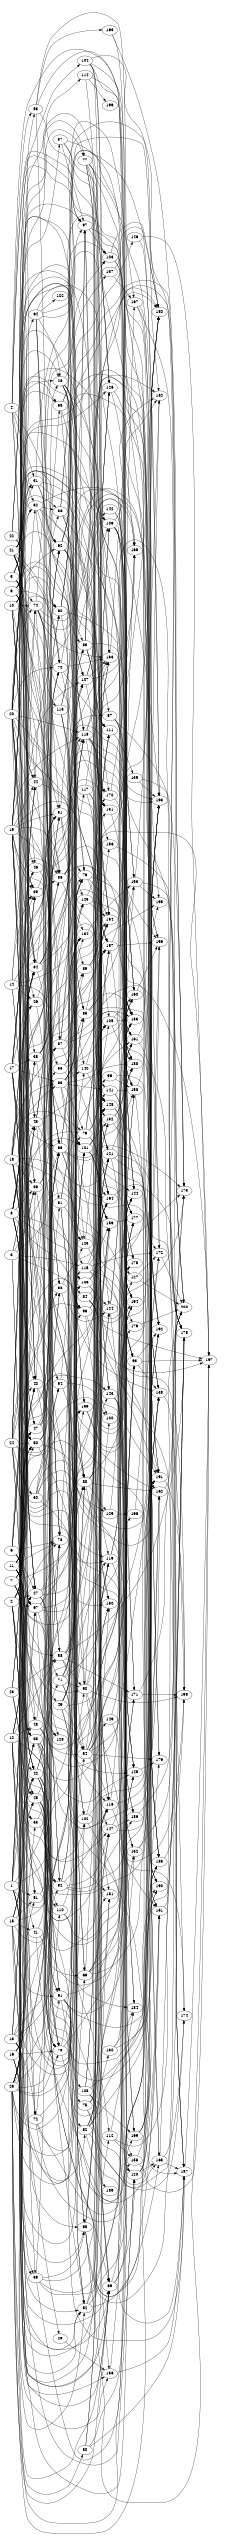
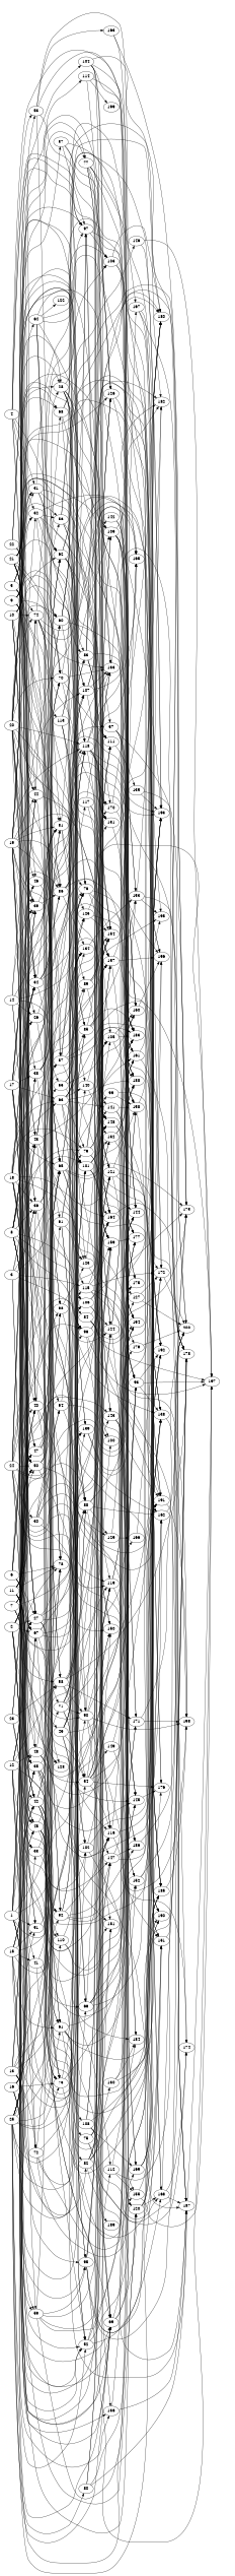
  digraph {
    rankdir=LR
    node [alpha=0.11]
    1 [alpha=0.13]
    27 [alpha=0.04]
    34 [alpha=0.17]
    40 [alpha=0.13]
    42 [alpha=0.03]
    50 [alpha=0.10]
    51 [alpha=0.06]
    52 [alpha=0.17]
    67 [alpha=0.00]
    69 [alpha=0.13]
    71 [alpha=0.08]
    79 [alpha=0.16]
    82 [alpha=0.03]
    100 [alpha=0.02]
    118 [alpha=0.18]
    120 [alpha=0.14]
    54
    73 [alpha=0.06]
    89 [alpha=0.17]
    132 [alpha=0.08]
    145 [alpha=0.02]
    148 [alpha=0.08]
    97 [alpha=0.13]
    76 [alpha=0.06]
    107
    61 [alpha=0.03]
    154 [alpha=0.13]
    60
    169 [alpha=0.18]
    164 [alpha=0.14]
    108 [alpha=0.16]
    140 [alpha=0.01]
    165 [alpha=0.15]
    95 [alpha=0.20]
    83 [alpha=0.19]
    143 [alpha=0.08]
    129 [alpha=0.02]
    159 [alpha=0.05]
    167
    190
    193 [alpha=0.16]
    128 [alpha=0.08]
    98 [alpha=0.00]
    139 [alpha=0.13]
    85 [alpha=0.16]
    151 [alpha=0.06]
    93 [alpha=0.05]
    90 [alpha=0.14]
    121
    119 [alpha=0.03]
    187
    166 [alpha=0.07]
    181 [alpha=0.12]
    144 [alpha=0.10]
    170 [alpha=0.05]
    157 [alpha=0.07]
    194 [alpha=0.14]
    99 [alpha=0.06]
    161
    182 [alpha=0.10]
    130 [alpha=0.12]
    189 [alpha=0.20]
    133 [alpha=0.01]
    183 [alpha=0.17]
    178 [alpha=0.04]
    185 [alpha=0.18]
    168
    162 [alpha=0.16]
    150 [alpha=0.00]
    116 [alpha=0.03]
    191 [alpha=0.06]
    149 [alpha=0.14]
    176 [alpha=0.19]
    177 [alpha=0.03]
    101 [alpha=0.02]
    127 [alpha=0.03]
    131
    124 [alpha=0.19]
    195 [alpha=0.04]
    160 [alpha=0.01]
    103 [alpha=0.04]
    192 [alpha=0.15]
    188 [alpha=0.01]
    158 [alpha=0.16]
    180
    152 [alpha=0.15]
    138 [alpha=0.12]
    96 [alpha=0.17]
    173 [alpha=0.17]
    174 [alpha=0.12]
    126 [alpha=0.16]
    197 [alpha=0.01]
    155 [alpha=0.19]
    184 [alpha=0.09]
    153 [alpha=0.19]
    172 [alpha=0.05]
    111 [alpha=0.06]
    198 [alpha=0.20]
    179 [alpha=0.08]
    196 [alpha=0.19]
    186 [alpha=0.20]
    175 [alpha=0.17]
    171 [alpha=0.04]
    2 [alpha=0.15]
    39 [alpha=0.07]
    43 [alpha=0.06]
    46 [alpha=0.12]
    47 [alpha=0.20]
    59 [alpha=0.01]
    68 [alpha=0.03]
    74
    86 [alpha=0.18]
    81 [alpha=0.15]
    123
    62 [alpha=0.07]
    105 [alpha=0.01]
    66 [alpha=0.07]
    65 [alpha=0.10]
    106 [alpha=0.15]
    110 [alpha=0.13]
    113 [alpha=0.05]
    134 [alpha=0.03]
    141 [alpha=0.18]
    117 [alpha=0.14]
    109 [alpha=0.19]
    125 [alpha=0.07]
-   137 [alpha=0.14]
    146 [alpha=0.06]
    200 [alpha=0.17]
    135 [alpha=0.16]
    3 [alpha=0.14]
    115 [alpha=0.07]
    4 [alpha=0.12]
    31 [alpha=0.17]
    32 [alpha=0.19]
    53 [alpha=0.14]
    55 [alpha=0.10]
    56 [alpha=0.15]
    87 [alpha=0.01]
    163 [alpha=0.14]
    5 [alpha=0.12]
    36 [alpha=0.19]
    37 [alpha=0.15]
    58
    77 [alpha=0.01]
    78 [alpha=0.12]
    88 [alpha=0.07]
    102 [alpha=0.10]
-   156 [alpha=0.02]
    6
    44 [alpha=0.00]
    142 [alpha=0.06]
    7 [alpha=0.07]
-   29 [alpha=0.07]
    35 [alpha=0.19]
    49 [alpha=0.15]
    136 [alpha=0.16]
    92 [alpha=0.08]
    147 [alpha=0.08]
    8 [alpha=0.16]
    45 [alpha=0.18]
    48 [alpha=0.16]
    63 [alpha=0.04]
    70 [alpha=0.19]
    84 [alpha=0.15]
    75 [alpha=0.04]
    9 [alpha=0.10]
    28 [alpha=0.08]
    57 [alpha=0.09]
    64 [alpha=0.00]
    91 [alpha=0.02]
    122 [alpha=0.04]
    10 [alpha=0.04]
    38 [alpha=0.09]
    11 [alpha=0.04]
    26 [alpha=0.01]
    33 [alpha=0.05]
    12 [alpha=0.15]
    72 [alpha=0.14]
    13 [alpha=0.17]
    14 [alpha=0.07]
    15
    41 [alpha=0.07]
    112 [alpha=0.19]
    16 [alpha=0.01]
    17 [alpha=0.14]
    18 [alpha=0.03]
    94 [alpha=0.07]
    19 [alpha=0.03]
    20 [alpha=0.00]
    21 [alpha=0.00]
    114 [alpha=0.03]
    199 [alpha=0.18]
    22 [alpha=0.13]
    104 [alpha=0.10]
    23 [alpha=0.14]
    24 [alpha=0.02]
    30
    25 [alpha=0.14]
    80 [alpha=0.12]
    1 -> 27
    1 -> 34
    1 -> 40
    1 -> 42
    1 -> 50
    1 -> 51
    1 -> 52
    1 -> 67
    1 -> 69
    1 -> 71
    1 -> 79
    1 -> 82
    1 -> 100
    1 -> 118
    1 -> 120
    27 -> 54
    27 -> 73
    27 -> 89
    27 -> 132
    27 -> 145
    27 -> 148
    34 -> 118
    34 -> 97
    34 -> 76
    34 -> 107
    34 -> 61
    34 -> 154
    40 -> 73
    40 -> 60
    40 -> 169
    42 -> 52
    42 -> 73
    42 -> 145
    42 -> 61
    42 -> 164
    42 -> 108
    42 -> 140
    42 -> 165
    50 -> 95
    50 -> 83
    50 -> 143
    50 -> 129
    50 -> 159
    51 -> 76
    52 -> 164
    52 -> 167
    52 -> 190
    52 -> 193
    67 -> 159
    67 -> 128
    67 -> 98
    67 -> 139
    67 -> 85
    67 -> 151
    69 -> 120
    69 -> 169
    69 -> 93
    71 -> 154
    71 -> 85
    71 -> 90
    71 -> 121
    71 -> 119
    71 -> 187
    71 -> 166
    71 -> 181
    79 -> 144
    79 -> 170
    79 -> 157
    79 -> 194
    79 -> 99
    79 -> 161
    82 -> 132
    82 -> 159
    82 -> 193
    82 -> 187
    82 -> 194
    82 -> 182
    82 -> 130
    82 -> 189
    118 -> 148
    118 -> 165
    118 -> 170
    118 -> 161
    118 -> 133
    118 -> 183
    118 -> 178
    118 -> 185
    120 -> 151
    120 -> 185
    120 -> 168
    120 -> 162
    54 -> 157
    54 -> 194
    54 -> 183
    54 -> 150
    54 -> 116
    54 -> 191
    54 -> 149
    54 -> 176
    54 -> 177
-   73 -> 191
+   73 -> 185
    73 -> 101
    73 -> 127
    89 -> 154
    89 -> 131
+   89 -> 124
    89 -> 195
    132 -> 183
    132 -> 162
    132 -> 160
    145 -> 176
    148 -> 194
    148 -> 185
    97 -> 157
    97 -> 116
    97 -> 103
    97 -> 192
    76 -> 132
    76 -> 188
    76 -> 158
    107 -> 143
    107 -> 182
    107 -> 133
    107 -> 178
    107 -> 180
    61 -> 193
    61 -> 187
    61 -> 176
    61 -> 188
    61 -> 152
    61 -> 138
    60 -> 145
    60 -> 185
    60 -> 180
    60 -> 96
    60 -> 173
    169 -> 190
    169 -> 178
    169 -> 185
    164 -> 178
    108 -> 154
    108 -> 169
    108 -> 121
    108 -> 168
    108 -> 192
    108 -> 174
    140 -> 148
    140 -> 183
    95 -> 151
    95 -> 181
    95 -> 178
    95 -> 116
    95 -> 126
    95 -> 197
    83 -> 165
    83 -> 159
    83 -> 181
    83 -> 116
    83 -> 192
    83 -> 173
    83 -> 155
    143 -> 145
    143 -> 191
    143 -> 184
    129 -> 166
    129 -> 153
    159 -> 177
    167 -> 178
    167 -> 195
    167 -> 172
    98 -> 148
    98 -> 162
    139 -> 193
    139 -> 194
    85 -> 157
    85 -> 183
    85 -> 153
    85 -> 111
    151 -> 178
    93 -> 192
    93 -> 138
    93 -> 197
    90 -> 69
    90 -> 151
    90 -> 119
    90 -> 133
    90 -> 192
    90 -> 198
    121 -> 192
    121 -> 158
    121 -> 152
    121 -> 172
    119 -> 179
    119 -> 196
    119 -> 186
    187 -> 197
    166 -> 172
    170 -> 177
    170 -> 180
    157 -> 180
    157 -> 196
    157 -> 175
    99 -> 191
    99 -> 158
    161 -> 180
    161 -> 174
    130 -> 185
    130 -> 184
    130 -> 171
    133 -> 182
    185 -> 198
    168 -> 187
    168 -> 173
    168 -> 174
    162 -> 173
    116 -> 144
    116 -> 191
    116 -> 174
    191 -> 198
    149 -> 198
    149 -> 175
    101 -> 132
    101 -> 164
    101 -> 159
    101 -> 119
    101 -> 180
    101 -> 141
    127 -> 172
    127 -> 200
    131 -> 196
    124 -> 161
    124 -> 183
    124 -> 171
    160 -> 196
    103 -> 190
    103 -> 180
    103 -> 196
    158 -> 190
    158 -> 180
    152 -> 191
    152 -> 200
    138 -> 198
    96 -> 100
    96 -> 164
    96 -> 197
    96 -> 105
    126 -> 165
    126 -> 191
    155 -> 190
    155 -> 197
    153 -> 182
    153 -> 195
    153 -> 200
    172 -> 200
    111 -> 135
    179 -> 200
    186 -> 200
    171 -> 198
    171 -> 200
    2 -> 27
    2 -> 42
    2 -> 52
    2 -> 67
    2 -> 69
    2 -> 95
    2 -> 128
    2 -> 39
    2 -> 43
    2 -> 46
    2 -> 47
    2 -> 59
    2 -> 68
    2 -> 74
    39 -> 86
    39 -> 81
    43 -> 131
    43 -> 152
    43 -> 81
    43 -> 123
    43 -> 62
    43 -> 105
    46 -> 66
    47 -> 107
    47 -> 138
    47 -> 96
    47 -> 65
    59 -> 148
    59 -> 95
    59 -> 144
    59 -> 150
    59 -> 171
    59 -> 81
    68 -> 182
    68 -> 101
    68 -> 138
    68 -> 111
    74 -> 154
    74 -> 165
    74 -> 151
    74 -> 133
    74 -> 103
    74 -> 106
    74 -> 110
    74 -> 113
    86 -> 148
    86 -> 193
    86 -> 134
    86 -> 141
    86 -> 117
    81 -> 159
    81 -> 109
    81 -> 125
    123 -> 160
    123 -> 171
    62 -> 154
    62 -> 164
    62 -> 83
    62 -> 85
    62 -> 103
-   62 -> 137
    62 -> 146
    105 -> 183
    105 -> 160
    105 -> 188
    66 -> 183
    66 -> 177
    66 -> 124
    66 -> 192
    66 -> 152
    66 -> 175
    65 -> 164
    65 -> 151
    65 -> 103
    65 -> 188
    65 -> 173
    65 -> 111
    65 -> 179
    106 -> 121
    106 -> 191
    106 -> 124
    106 -> 173
    110 -> 119
    110 -> 181
    110 -> 184
    113 -> 164
    113 -> 140
    113 -> 159
    113 -> 185
    113 -> 160
    134 -> 153
    141 -> 194
    141 -> 158
    141 -> 175
    117 -> 154
    117 -> 165
    117 -> 150
    117 -> 177
    109 -> 193
    109 -> 161
    109 -> 182
    109 -> 177
    109 -> 158
    109 -> 172
    125 -> 145
    125 -> 154
    125 -> 197
-   137 -> 167
-   137 -> 180
    146 -> 193
    146 -> 197
    135 -> 193
    135 -> 173
    3 -> 42
    3 -> 67
    3 -> 138
    3 -> 39
    3 -> 43
    3 -> 123
    3 -> 65
    3 -> 115
    115 -> 120
    115 -> 159
    115 -> 191
    115 -> 160
    115 -> 172
    115 -> 198
    4 -> 50
    4 -> 97
    4 -> 144
    4 -> 124
    4 -> 46
    4 -> 62
    4 -> 31
    4 -> 32
    4 -> 53
    31 -> 148
    31 -> 139
    31 -> 168
    31 -> 105
    31 -> 55
    32 -> 131
    32 -> 153
    32 -> 62
    32 -> 106
    32 -> 115
    32 -> 56
    53 -> 170
    53 -> 183
    53 -> 162
    53 -> 87
    53 -> 163
    55 -> 90
    55 -> 157
    55 -> 105
    55 -> 134
    56 -> 107
    56 -> 193
    56 -> 85
    56 -> 158
    56 -> 138
    87 -> 118
    87 -> 190
    87 -> 187
    87 -> 157
    87 -> 133
    87 -> 197
    163 -> 183
    163 -> 200
    5 -> 40
    5 -> 118
    5 -> 101
    5 -> 74
    5 -> 65
    5 -> 36
    5 -> 37
    5 -> 58
    5 -> 77
    5 -> 78
    36 -> 107
    36 -> 168
    36 -> 101
    37 -> 97
    37 -> 169
    37 -> 160
    37 -> 126
    58 -> 154
    58 -> 90
    58 -> 178
    58 -> 171
    58 -> 109
    58 -> 88
    58 -> 102
    77 -> 148
    77 -> 144
    77 -> 157
    77 -> 133
    77 -> 188
    77 -> 126
    77 -> 196
    78 -> 134
    88 -> 148
    88 -> 129
    88 -> 161
    88 -> 162
    88 -> 150
-   88 -> 156
    102 -> 120
    102 -> 177
    102 -> 172
-   156 -> 200
    6 -> 27
    6 -> 40
    6 -> 82
    6 -> 54
    6 -> 90
    6 -> 116
    6 -> 43
    6 -> 86
    6 -> 87
    6 -> 78
    6 -> 44
    44 -> 100
    44 -> 128
    44 -> 142
    142 -> 161
    142 -> 183
    7 -> 50
    7 -> 73
    7 -> 76
    7 -> 116
    7 -> 96
    7 -> 86
    7 -> 32
    7 -> 36
-   7 -> 29
    7 -> 35
    7 -> 49
-   29 -> 136
    35 -> 61
    35 -> 139
    35 -> 144
    35 -> 162
    35 -> 110
    35 -> 102
    35 -> 92
    49 -> 52
    49 -> 118
    49 -> 54
    49 -> 119
    49 -> 162
    49 -> 124
    49 -> 123
    49 -> 109
    136 -> 187
    136 -> 155
    92 -> 143
    92 -> 193
    92 -> 116
    92 -> 186
    92 -> 106
    92 -> 147
    147 -> 188
    147 -> 196
    147 -> 186
    8 -> 50
    8 -> 67
    8 -> 79
    8 -> 83
    8 -> 90
    8 -> 116
    8 -> 124
    8 -> 96
    8 -> 43
    8 -> 81
    8 -> 31
    8 -> 36
    8 -> 44
    8 -> 45
    8 -> 48
    8 -> 63
    8 -> 70
    8 -> 84
    45 -> 145
    45 -> 168
    45 -> 150
    45 -> 55
    45 -> 147
    45 -> 75
    48 -> 145
    48 -> 158
    48 -> 78
    48 -> 147
    63 -> 79
    63 -> 89
    63 -> 140
    63 -> 85
    63 -> 176
    63 -> 188
    63 -> 134
    63 -> 141
    63 -> 88
    63 -> 147
    70 -> 97
    70 -> 76
    70 -> 133
    70 -> 111
    84 -> 187
    84 -> 133
    84 -> 195
    84 -> 173
    84 -> 197
    75 -> 159
    75 -> 116
    75 -> 126
    75 -> 200
    75 -> 136
    9 -> 34
    9 -> 42
    9 -> 67
    9 -> 107
    9 -> 121
    9 -> 47
    9 -> 68
    9 -> 86
    9 -> 62
    9 -> 31
    9 -> 32
    9 -> 88
    9 -> 44
    9 -> 70
    9 -> 28
    9 -> 57
    9 -> 64
    28 -> 54
    28 -> 143
    28 -> 139
    28 -> 144
    28 -> 133
    28 -> 131
    28 -> 103
    28 -> 66
-   28 -> 156
    57 -> 193
    57 -> 187
    57 -> 192
    57 -> 188
    64 -> 167
    64 -> 178
    64 -> 184
    64 -> 153
    64 -> 81
    64 -> 123
    64 -> 91
    64 -> 122
    91 -> 154
    91 -> 119
    91 -> 186
    91 -> 123
    91 -> 105
    10 -> 40
    10 -> 89
    10 -> 60
    10 -> 83
    10 -> 127
    10 -> 68
    10 -> 74
    10 -> 65
    10 -> 36
    10 -> 44
    10 -> 28
    10 -> 38
    38 -> 118
    38 -> 164
    38 -> 131
    38 -> 134
    38 -> 58
    11 -> 50
    11 -> 69
    11 -> 73
    11 -> 97
    11 -> 61
    11 -> 93
    11 -> 39
    11 -> 47
    11 -> 62
    11 -> 65
    11 -> 36
    11 -> 58
    11 -> 78
    11 -> 88
    11 -> 44
    11 -> 35
    11 -> 45
    11 -> 48
    11 -> 26
    11 -> 33
    26 -> 170
    26 -> 96
    33 -> 60
    33 -> 66
    12 -> 34
    12 -> 69
    12 -> 73
    12 -> 47
    12 -> 106
    12 -> 58
    12 -> 78
    12 -> 92
    12 -> 48
    12 -> 28
    12 -> 33
    12 -> 72
    72 -> 164
    72 -> 98
    72 -> 93
    72 -> 138
    72 -> 111
    13 -> 69
    13 -> 76
    13 -> 95
    13 -> 62
    13 -> 66
    13 -> 78
    13 -> 102
    13 -> 136
    13 -> 92
    13 -> 45
    13 -> 38
    13 -> 72
    14 -> 93
    14 -> 101
    14 -> 39
    14 -> 86
    14 -> 125
    14 -> 102
    14 -> 92
    14 -> 26
    15 -> 40
    15 -> 42
    15 -> 51
    15 -> 61
    15 -> 125
    15 -> 88
    15 -> 35
    15 -> 136
    15 -> 45
    15 -> 70
    15 -> 41
    15 -> 112
    41 -> 101
    41 -> 158
    41 -> 70
    112 -> 178
    112 -> 155
    112 -> 184
    16 -> 27
    16 -> 34
    16 -> 52
    16 -> 69
    16 -> 73
    16 -> 126
    16 -> 59
    16 -> 65
    16 -> 35
    16 -> 91
    17 -> 34
    17 -> 42
    17 -> 71
    17 -> 107
    17 -> 39
    17 -> 46
    17 -> 59
    17 -> 74
    17 -> 81
    17 -> 65
    17 -> 35
    17 -> 92
    17 -> 63
    17 -> 38
    18 -> 27
    18 -> 34
    18 -> 40
    18 -> 79
    18 -> 76
    18 -> 93
    18 -> 121
    18 -> 39
    18 -> 47
    18 -> 134
    18 -> 36
    18 -> 88
    18 -> 63
    18 -> 26
    18 -> 41
    18 -> 94
    94 -> 161
    94 -> 191
    94 -> 125
    19 -> 27
    19 -> 34
    19 -> 40
    19 -> 51
    19 -> 118
    19 -> 76
    19 -> 60
    19 -> 93
    19 -> 126
    19 -> 39
    19 -> 43
    19 -> 86
    19 -> 81
    19 -> 31
    19 -> 56
    19 -> 87
    19 -> 78
    19 -> 44
    19 -> 45
    19 -> 26
    20 -> 27
    20 -> 34
    20 -> 69
    20 -> 118
    20 -> 60
    20 -> 98
    20 -> 93
    20 -> 101
    20 -> 138
    20 -> 111
    20 -> 39
    20 -> 43
    20 -> 46
    20 -> 74
    20 -> 86
    20 -> 62
    20 -> 109
    20 -> 32
    20 -> 35
    20 -> 70
    21 -> 27
    21 -> 42
    21 -> 50
    21 -> 52
    21 -> 118
    21 -> 97
    21 -> 98
    21 -> 96
    21 -> 39
    21 -> 65
    21 -> 109
    21 -> 53
    21 -> 77
    21 -> 44
    21 -> 70
    21 -> 70
    21 -> 28
    21 -> 114
    114 -> 121
    114 -> 160
    114 -> 199
    22 -> 34
    22 -> 97
    22 -> 76
    22 -> 39
    22 -> 81
    22 -> 78
    22 -> 104
    104 -> 121
    104 -> 157
    104 -> 194
    104 -> 176
    104 -> 180
    104 -> 126
    23 -> 40
    23 -> 50
    23 -> 120
    23 -> 36
    23 -> 58
    23 -> 88
    23 -> 45
    24 -> 34
    24 -> 50
    24 -> 51
    24 -> 69
    24 -> 98
    24 -> 96
    24 -> 56
    24 -> 87
    24 -> 88
    24 -> 57
    24 -> 38
    24 -> 72
    24 -> 112
    24 -> 94
    24 -> 30
    30 -> 95
    30 -> 139
    30 -> 119
    30 -> 144
    30 -> 150
    30 -> 94
    25 -> 27
    25 -> 42
    25 -> 51
    25 -> 52
    25 -> 67
    25 -> 69
    25 -> 54
    25 -> 73
    25 -> 61
    25 -> 93
    25 -> 90
    25 -> 101
    25 -> 138
    25 -> 65
    25 -> 110
    25 -> 115
    25 -> 78
    25 -> 35
    25 -> 48
    25 -> 33
    25 -> 80
    80 -> 187
    80 -> 181
    80 -> 194
    80 -> 147
  }
